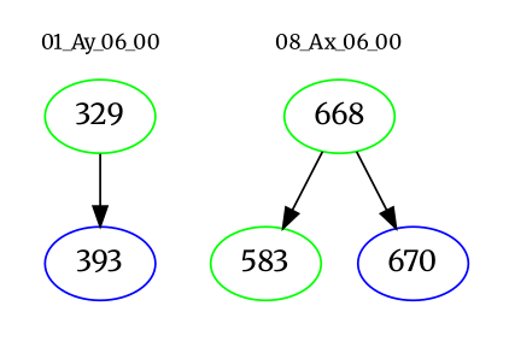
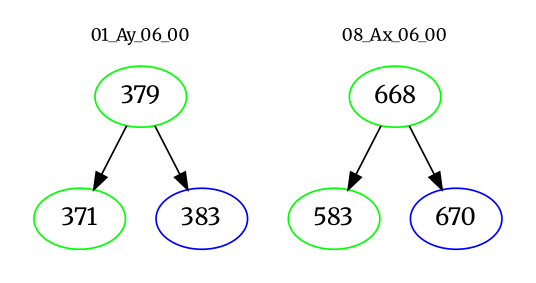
  digraph {
    fontname=Merriweather
    node [color=green fontname=Merriweather]
    edge [color=black fontname=Merriweather]
-   n1 [label=329]
-   n3 [color=blue label=393]
+   n1 [label=379]
+   n2 [label=371]
+   n3 [color=blue label=383]
    n4 [label=668]
    n5 [label=583]
    n6 [color=blue label=670]
    subgraph cluster_1 {
      color=white
      fontsize=10
      label="01_Ay_06_00"
      n1
+     n2
      n3
    }
    subgraph cluster_2 {
      color=white
      fontsize=10
      label="08_Ax_06_00"
      n4
      n5
      n6
    }
+   n1 -> n2
    n1 -> n3
    n4 -> n5
    n4 -> n6
  }
